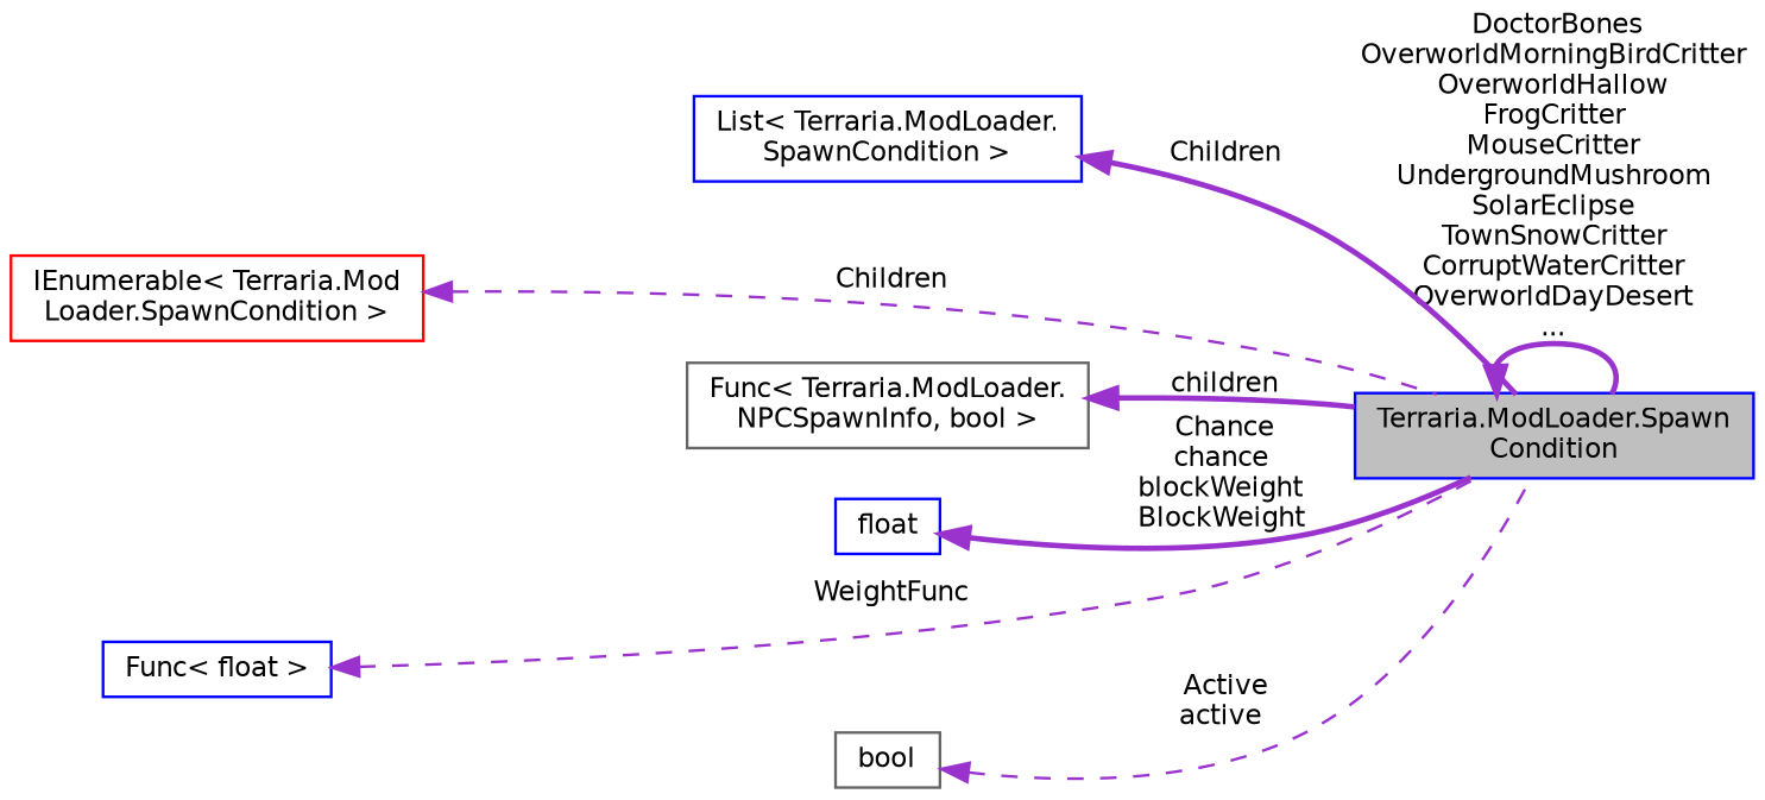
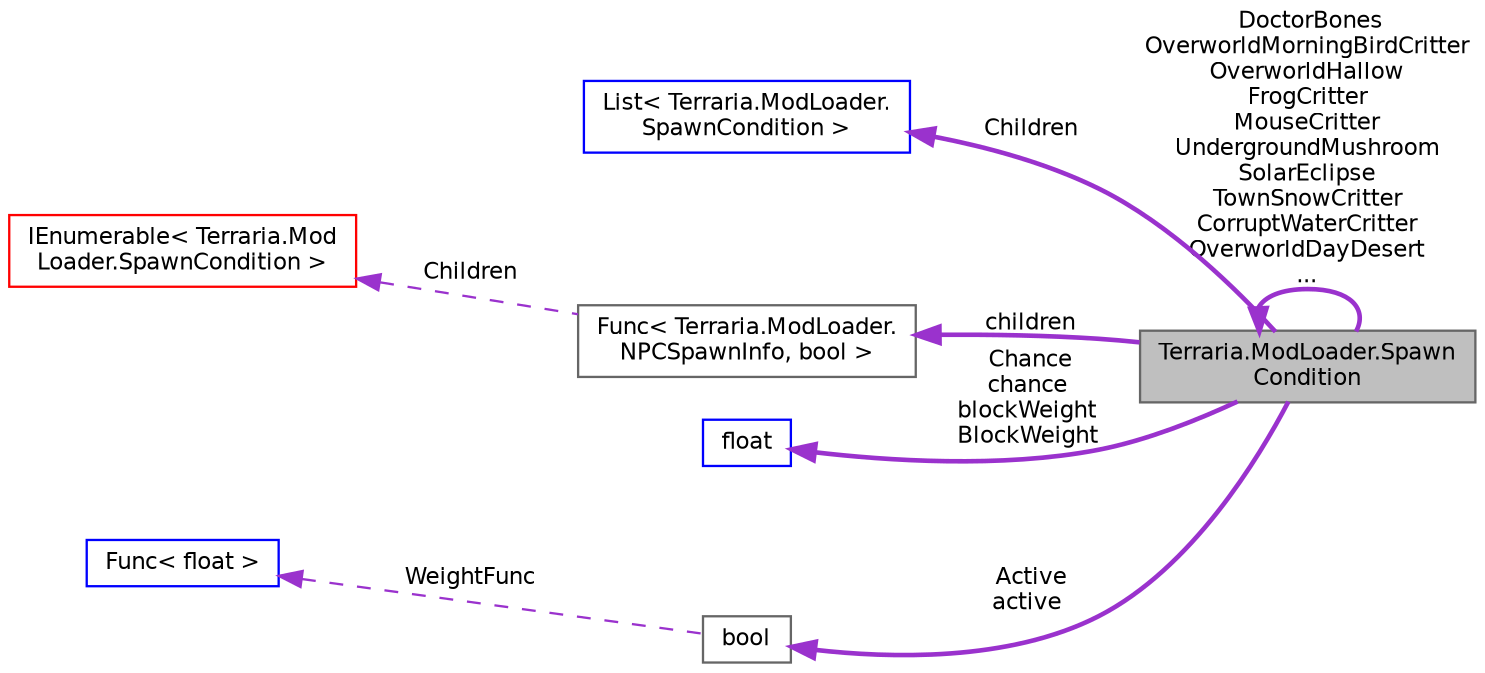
  digraph {
    rankdir=LR
    node [color=gray40 fillcolor=white fontname=Helvetica fontsize=10 shape=record style=filled]
    edge [color=darkorchid3 dir=back fontname=Helvetica fontsize=10 labelfontname=Helvetica labelfontsize=10 style=bold]
-   n1 [color=blue fillcolor=grey75 fontcolor=black height=0.2 label="Terraria.ModLoader.Spawn\lCondition" width=0.4]
+   n1 [fillcolor=grey75 fontcolor=black height=0.2 label="Terraria.ModLoader.Spawn\lCondition" width=0.4]
    n2 [color=blue height=0.2 label="List\< Terraria.ModLoader.\lSpawnCondition \>" width=0.4]
    n3 [color=red height=0.2 label="IEnumerable\< Terraria.Mod\lLoader.SpawnCondition \>" width=0.4]
    n4 [color=blue height=0.2 label=float width=0.4]
    n5 [height=0.2 label=bool width=0.4]
    n6 [height=0.2 label="Func\< Terraria.ModLoader.\lNPCSpawnInfo, bool \>" width=0.4]
    n7 [color=blue height=0.2 label="Func\< float \>" width=0.4]
    n1 -> n1 [label=" DoctorBones\nOverworldMorningBirdCritter\nOverworldHallow\nFrogCritter\nMouseCritter\nUndergroundMushroom\nSolarEclipse\nTownSnowCritter\nCorruptWaterCritter\nOverworldDayDesert\n..."]
    n2 -> n1 [label=" Children"]
-   n3 -> n1 [label=" Children" style=dashed]
+   n3 -> n6 [label=" Children" style=dashed]
    n4 -> n1 [label=" Chance\nchance\nblockWeight\nBlockWeight"]
-   n5 -> n1 [label=" Active\nactive" style=dashed]
+   n5 -> n1 [label=" Active\nactive"]
    n6 -> n1 [label=" children"]
-   n7 -> n1 [label=" WeightFunc" style=dashed]
+   n7 -> n5 [label=" WeightFunc" style=dashed]
  }
